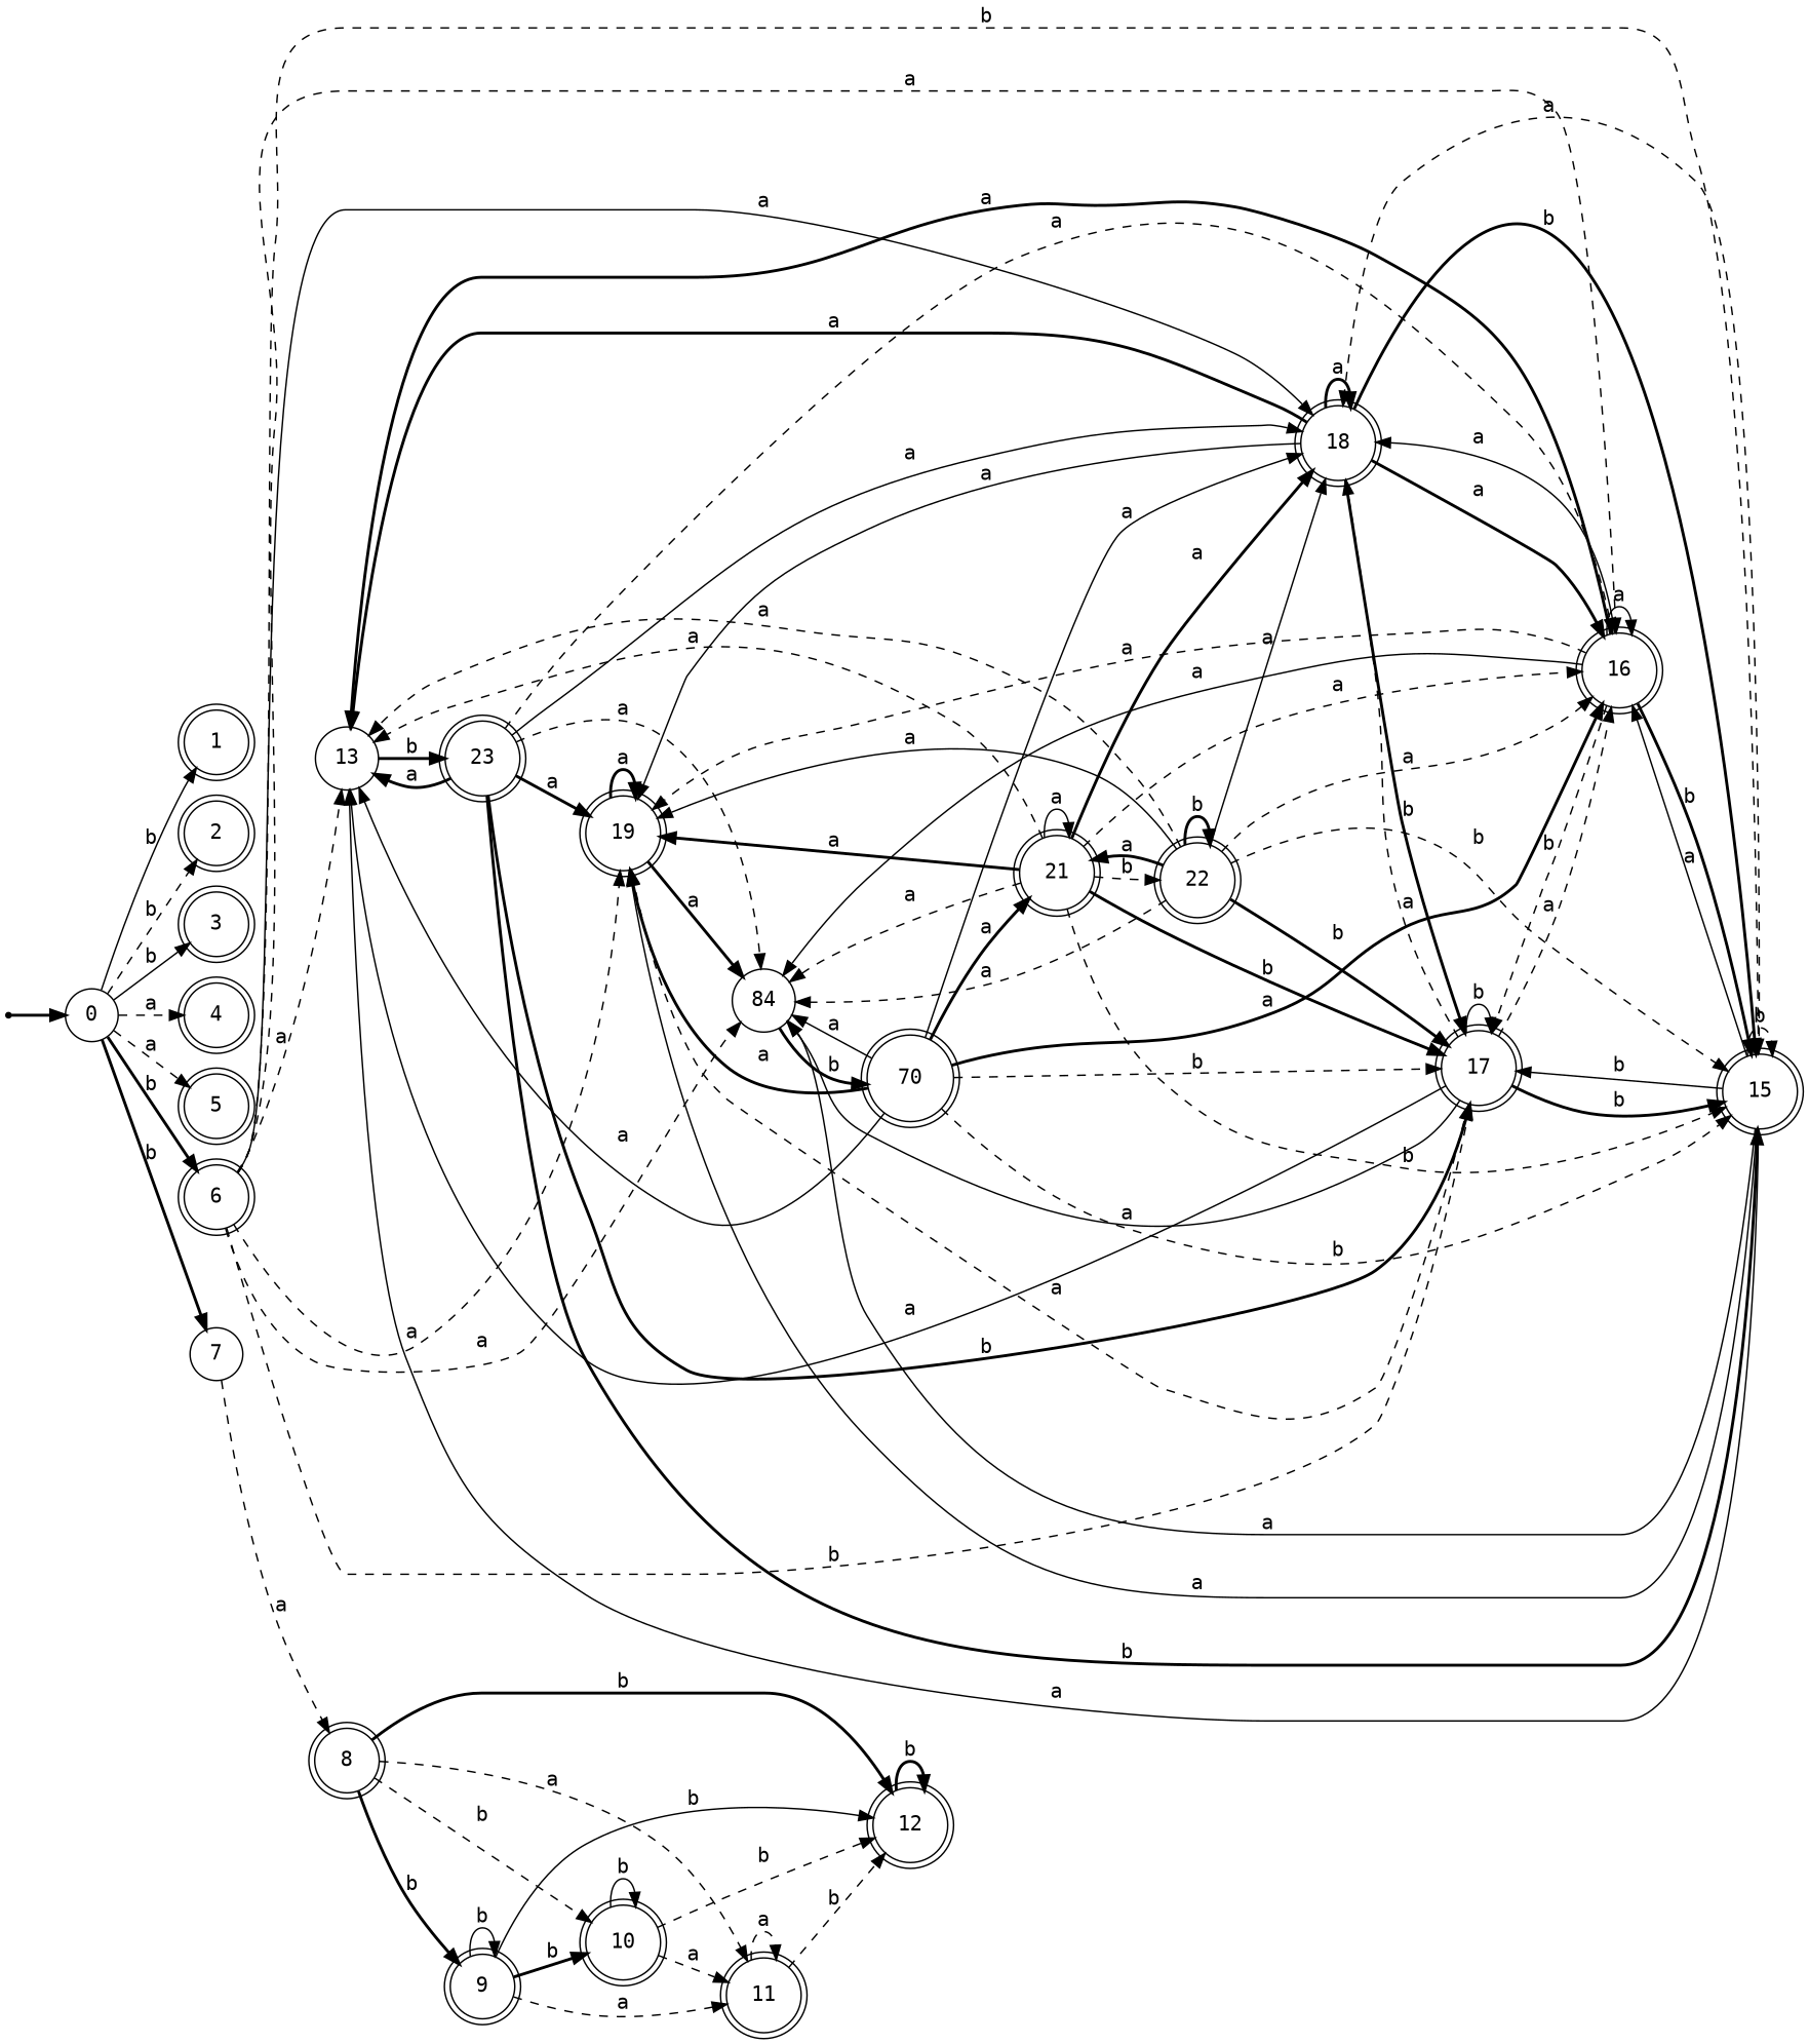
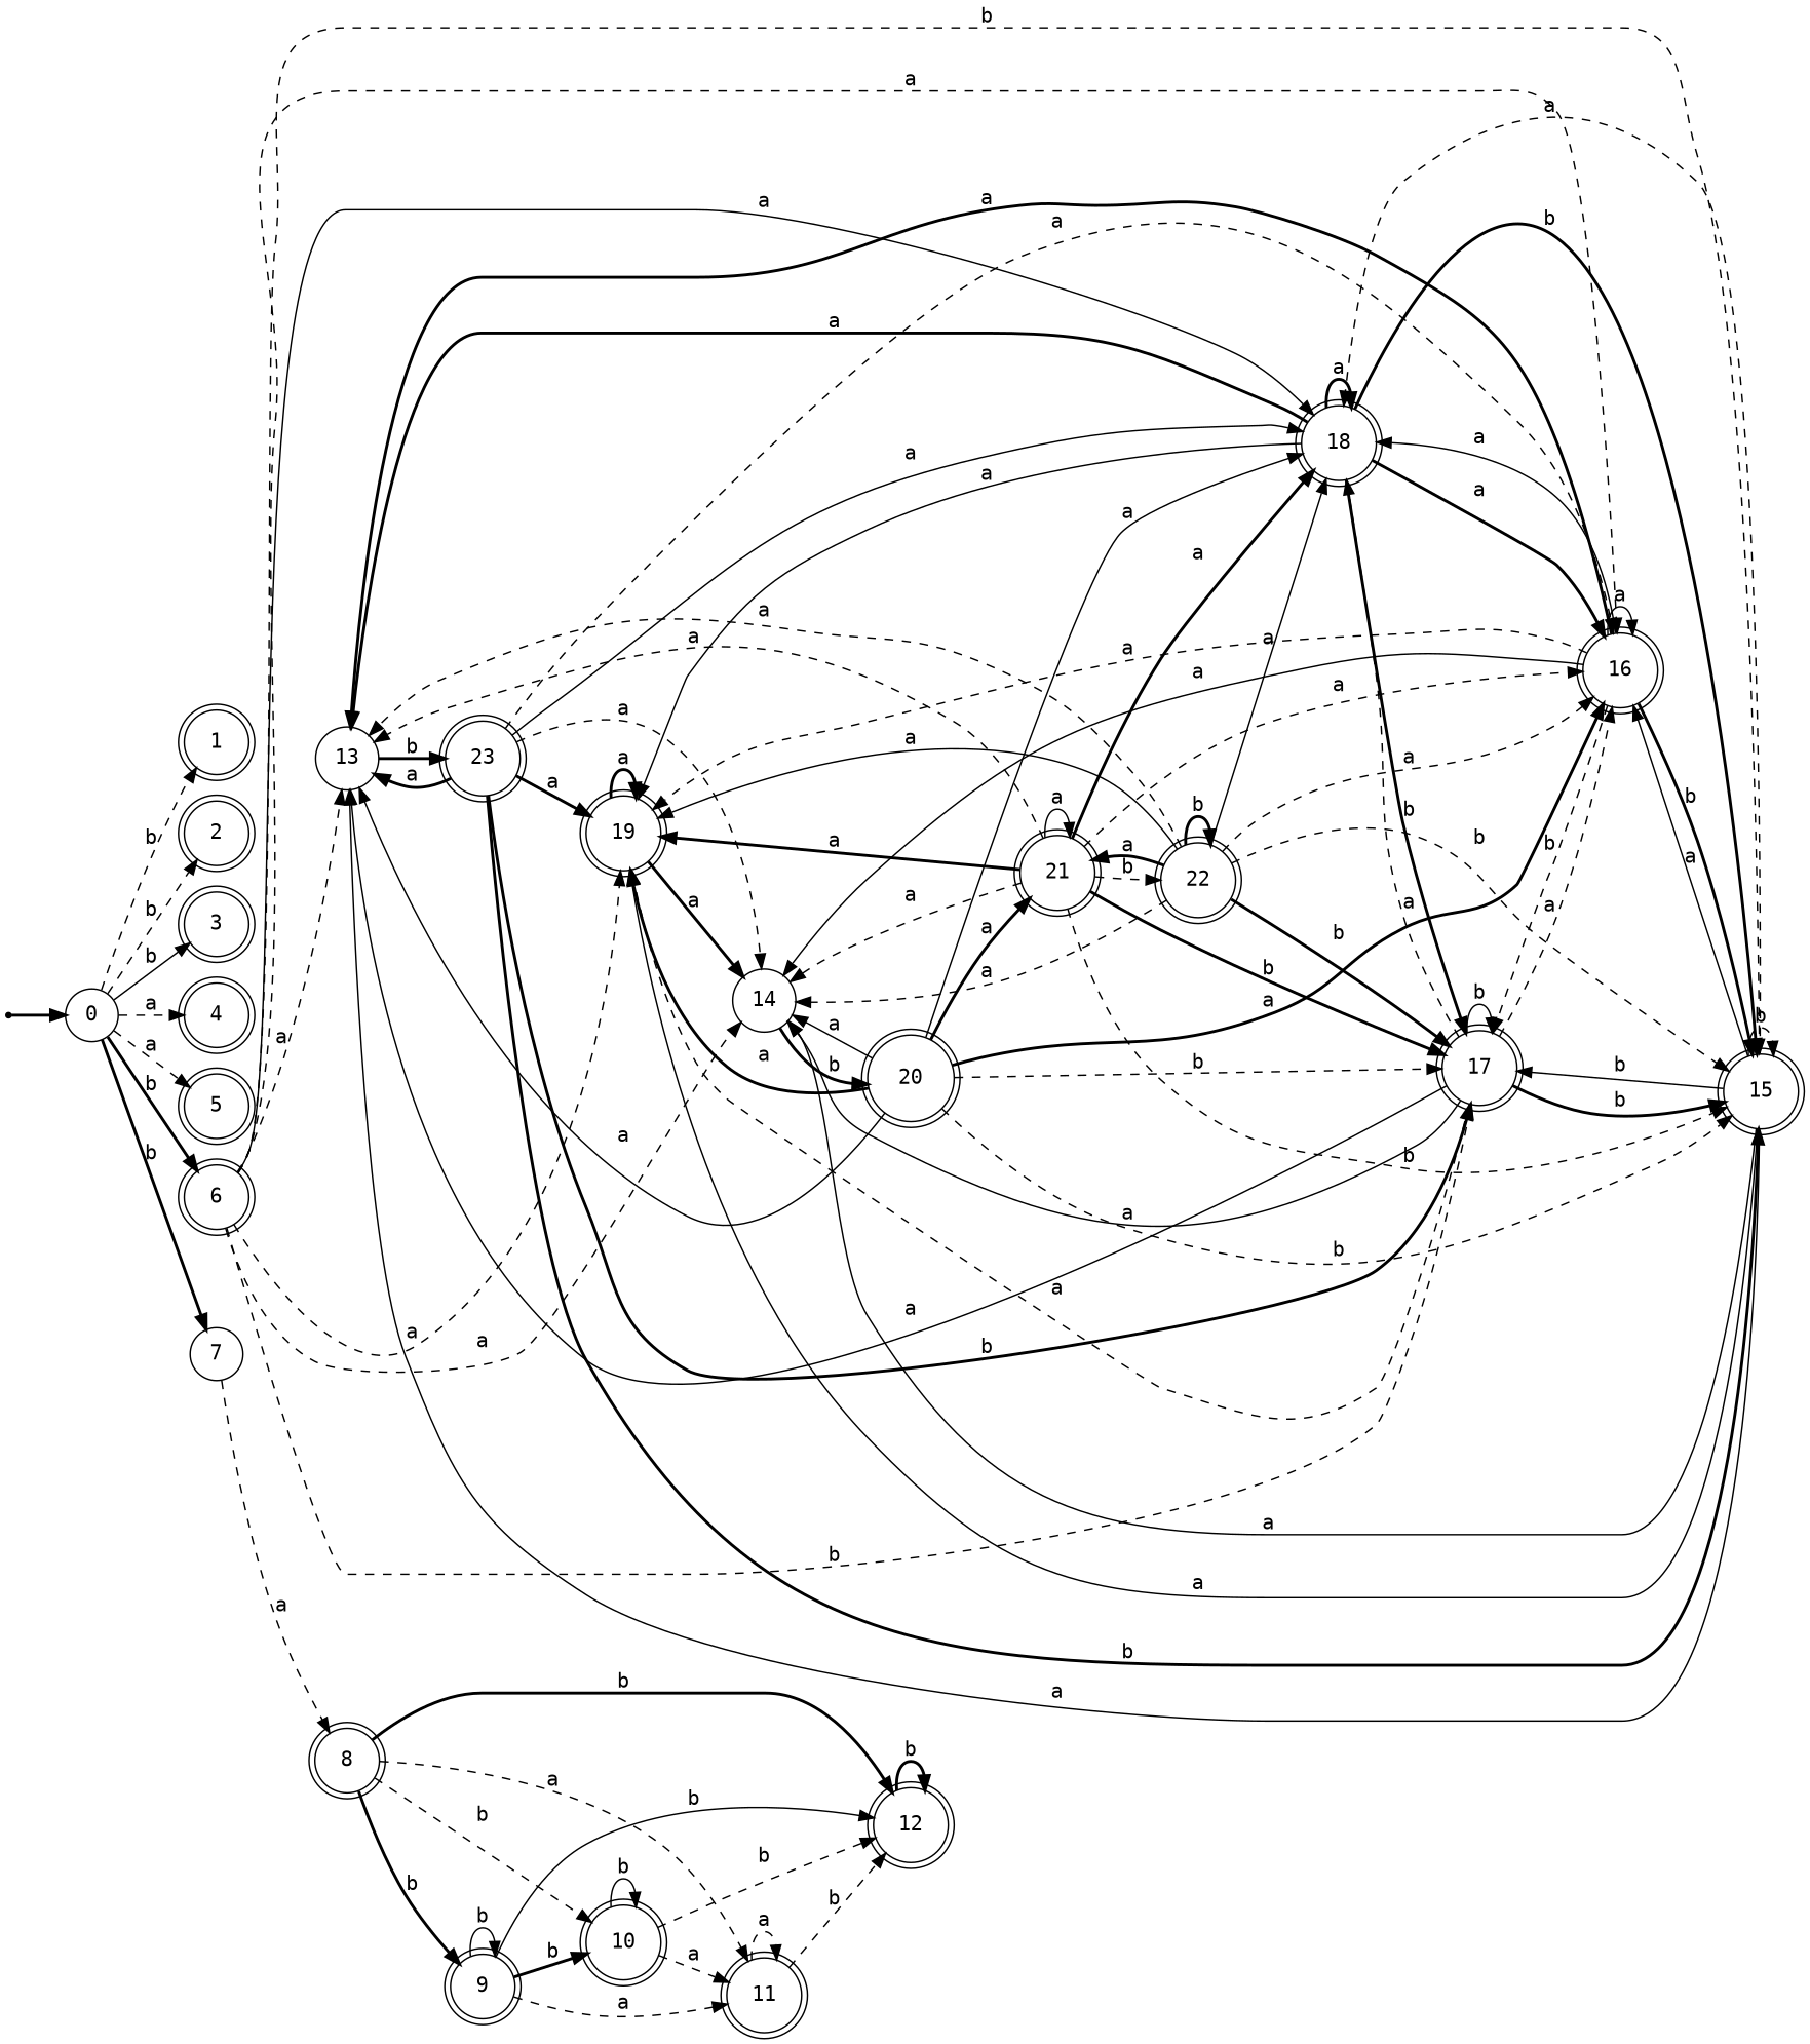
  digraph {
    fontname="DejaVu Sans Mono"
    rankdir=LR
    node [fontname="DejaVu Sans Mono" shape=doublecircle]
    edge [fontname="DejaVu Sans Mono" style=dashed]
    dummy0 [shape=point]
    0 [shape=circle]
    1
    2
    3
    4
    5
    6
    7 [shape=circle]
    13 [shape=circle]
-   14 [shape=circle label=84]
+   14 [shape=circle]
    15
    16
    17
    18
    19
    8
    23
-   20 [label=70]
+   20
    9
    10
    11
    12
    21
    22
    dummy0 -> 0 [style=bold]
-   0 -> 1 [label=b style=solid]
+   0 -> 1 [label=b]
    0 -> 2 [label=b]
    0 -> 3 [label=b style=solid]
    0 -> 4 [label=a]
    0 -> 5 [label=a]
    0 -> 6 [label=b style=bold]
    0 -> 7 [label=b style=bold]
    6 -> 13 [label=a]
    6 -> 14 [label=a]
    6 -> 15 [label=b]
    6 -> 16 [label=a]
    6 -> 17 [label=b]
    6 -> 18 [label=a style=solid]
    6 -> 19 [label=a]
    7 -> 8 [label=a]
    13 -> 23 [label=b style=bold]
    14 -> 20 [label=b style=bold]
    15 -> 13 [label=a style=solid]
    15 -> 14 [label=a style=solid]
    15 -> 15 [label=b]
    15 -> 16 [label=a style=solid]
    15 -> 17 [label=b style=solid]
    15 -> 18 [label=a]
    15 -> 19 [label=a style=solid]
    16 -> 13 [label=a style=bold]
    16 -> 14 [label=a style=solid]
    16 -> 15 [label=b style=bold]
    16 -> 16 [label=a style=solid]
    16 -> 17 [label=b]
    16 -> 18 [label=a style=solid]
    16 -> 19 [label=a]
    17 -> 13 [label=a style=solid]
    17 -> 14 [label=a style=solid]
    17 -> 15 [label=b style=bold]
    17 -> 16 [label=a]
    17 -> 17 [label=b style=solid]
    17 -> 18 [label=a]
    17 -> 19 [label=a]
    18 -> 13 [label=a style=bold]
    18 -> 15 [label=b style=bold]
    18 -> 16 [label=a style=bold]
    18 -> 17 [label=b style=bold]
    18 -> 18 [label=a style=bold]
    18 -> 19 [label=a style=solid]
    19 -> 14 [label=a style=bold]
    19 -> 19 [label=a style=bold]
    8 -> 9 [label=b style=bold]
    8 -> 10 [label=b]
    8 -> 11 [label=a]
    8 -> 12 [label=b style=bold]
    23 -> 13 [label=a style=bold]
    23 -> 14 [label=a]
    23 -> 15 [label=b style=bold]
    23 -> 16 [label=a]
    23 -> 17 [label=b style=bold]
    23 -> 18 [label=a style=solid]
    23 -> 19 [label=a style=bold]
    20 -> 13 [label=a style=solid]
    20 -> 14 [label=a style=solid]
    20 -> 15 [label=b]
    20 -> 16 [label=a style=bold]
    20 -> 17 [label=b]
    20 -> 18 [label=a style=solid]
    20 -> 19 [label=a style=bold]
    20 -> 21 [label=a style=bold]
    9 -> 9 [label=b style=solid]
    9 -> 10 [label=b style=bold]
    9 -> 11 [label=a]
    9 -> 12 [label=b style=solid]
    10 -> 10 [label=b style=solid]
    10 -> 11 [label=a]
    10 -> 12 [label=b]
    11 -> 11 [label=a]
    11 -> 12 [label=b]
    12 -> 12 [label=b style=bold]
    21 -> 13 [label=a]
    21 -> 14 [label=a]
    21 -> 15 [label=b]
    21 -> 16 [label=a]
    21 -> 17 [label=b style=bold]
    21 -> 18 [label=a style=bold]
    21 -> 19 [label=a style=bold]
    21 -> 21 [label=a style=solid]
    21 -> 22 [label=b]
    22 -> 13 [label=a]
    22 -> 14 [label=a]
    22 -> 15 [label=b]
    22 -> 16 [label=a]
    22 -> 17 [label=b style=bold]
    22 -> 18 [label=a style=solid]
    22 -> 19 [label=a style=solid]
    22 -> 21 [label=a style=bold]
    22 -> 22 [label=b style=bold]
  }
